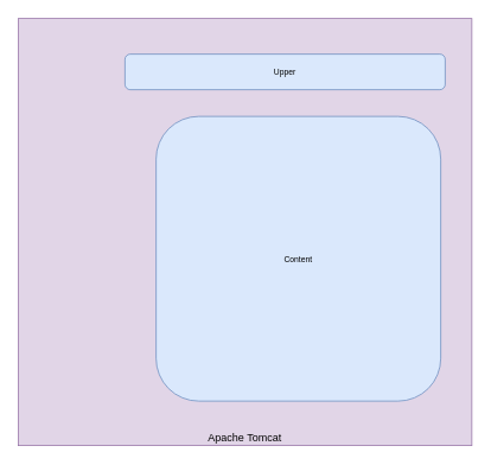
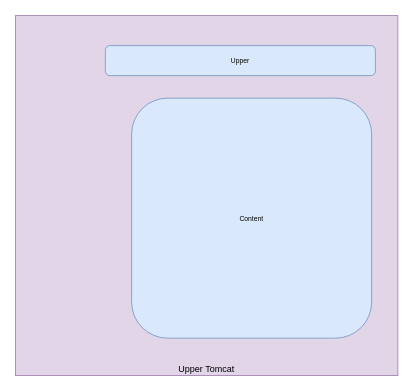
  <mxCell id="0" />
  <mxCell id="1" parent="0" />
- <mxCell id="2" value="Apache Tomcat" style="rounded=0;whiteSpace=wrap;html=1;verticalAlign=bottom;fillColor=#e1d5e7;strokeColor=#9673a6;fontColor=#000000;" parent="1" vertex="1"><mxGeometry x="20" y="20" width="510" height="480" as="geometry" /></mxCell>
+ <mxCell id="2" value="Upper Tomcat" style="rounded=0;whiteSpace=wrap;html=1;verticalAlign=bottom;fillColor=#e1d5e7;strokeColor=#9673a6;fontColor=#000000;" parent="1" vertex="1"><mxGeometry x="20" y="20" width="510" height="480" as="geometry" /></mxCell>
  <mxCell id="3" value="&lt;font style=&quot;font-size: 9px&quot;&gt;Upper&lt;/font&gt;" style="rounded=1;whiteSpace=wrap;html=1;fillColor=#dae8fc;strokeColor=#6c8ebf;fontColor=#000000;" parent="1" vertex="1"><mxGeometry x="140" y="60" width="360" height="40" as="geometry" /></mxCell>
  <mxCell id="4" value="&lt;font style=&quot;font-size: 9px&quot;&gt;Content&lt;/font&gt;" style="rounded=1;whiteSpace=wrap;html=1;fillColor=#dae8fc;strokeColor=#6c8ebf;fontColor=#000000;" parent="1" vertex="1"><mxGeometry x="175" y="130" width="320" height="320" as="geometry" /></mxCell>
